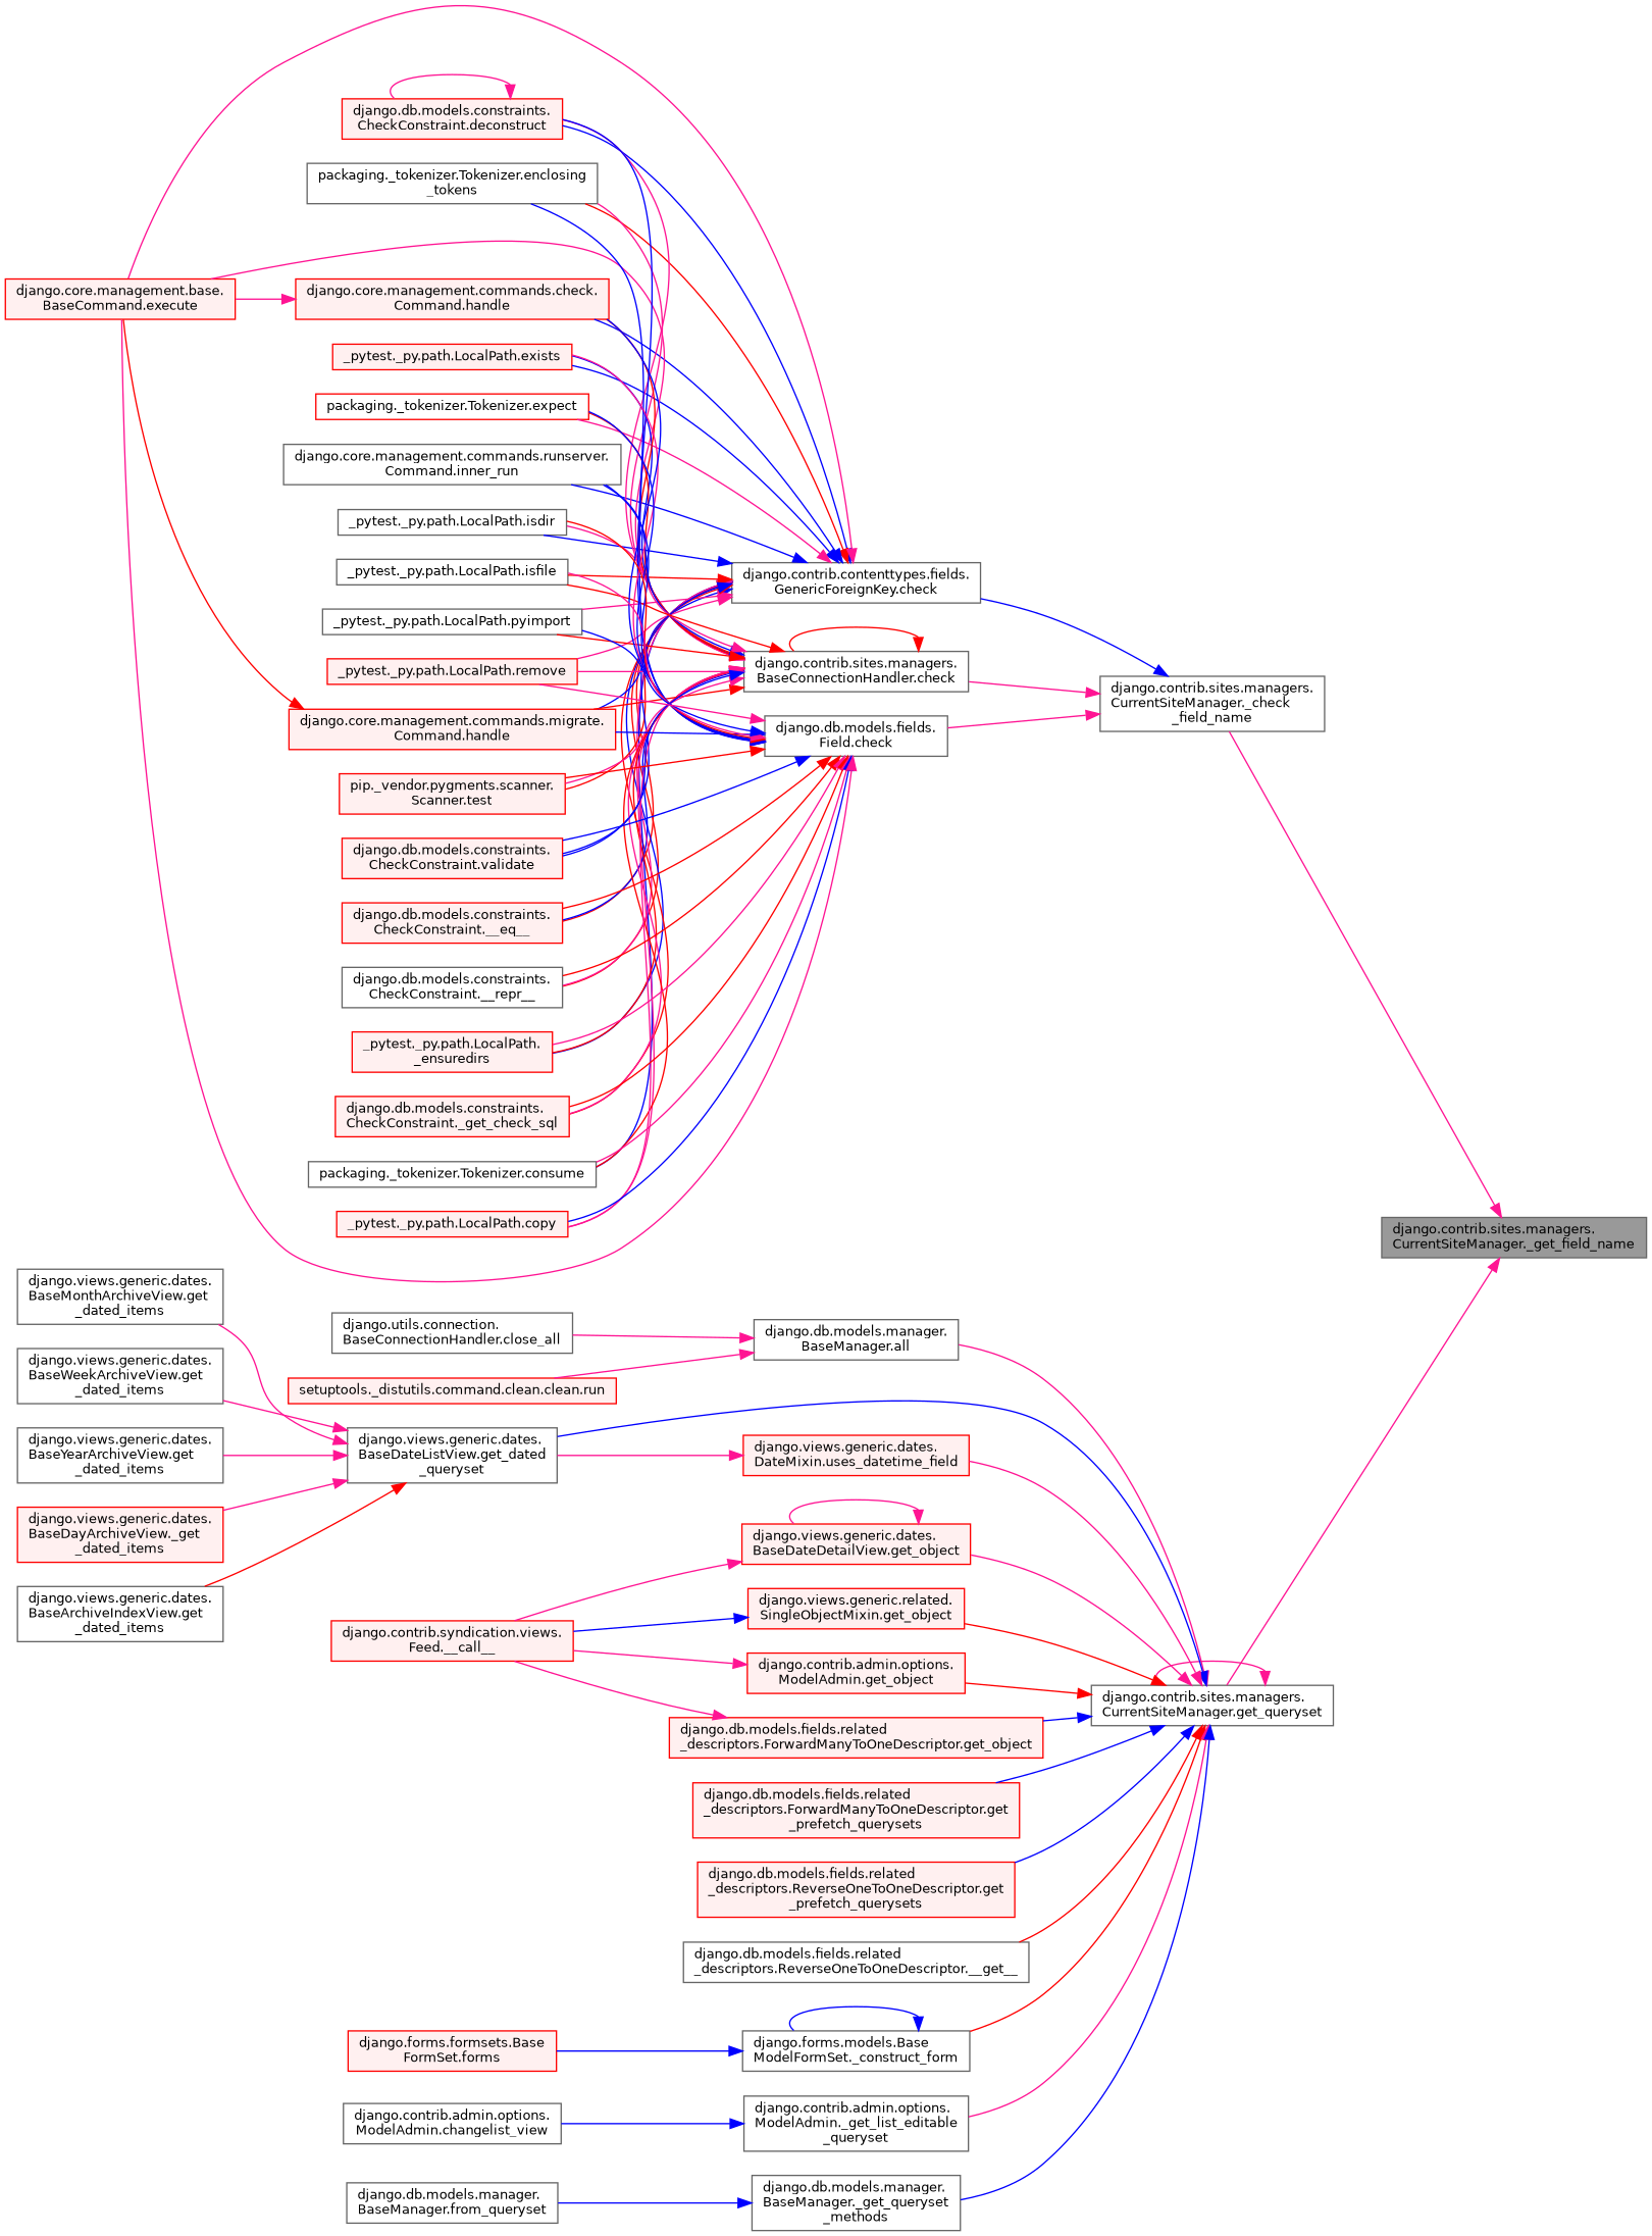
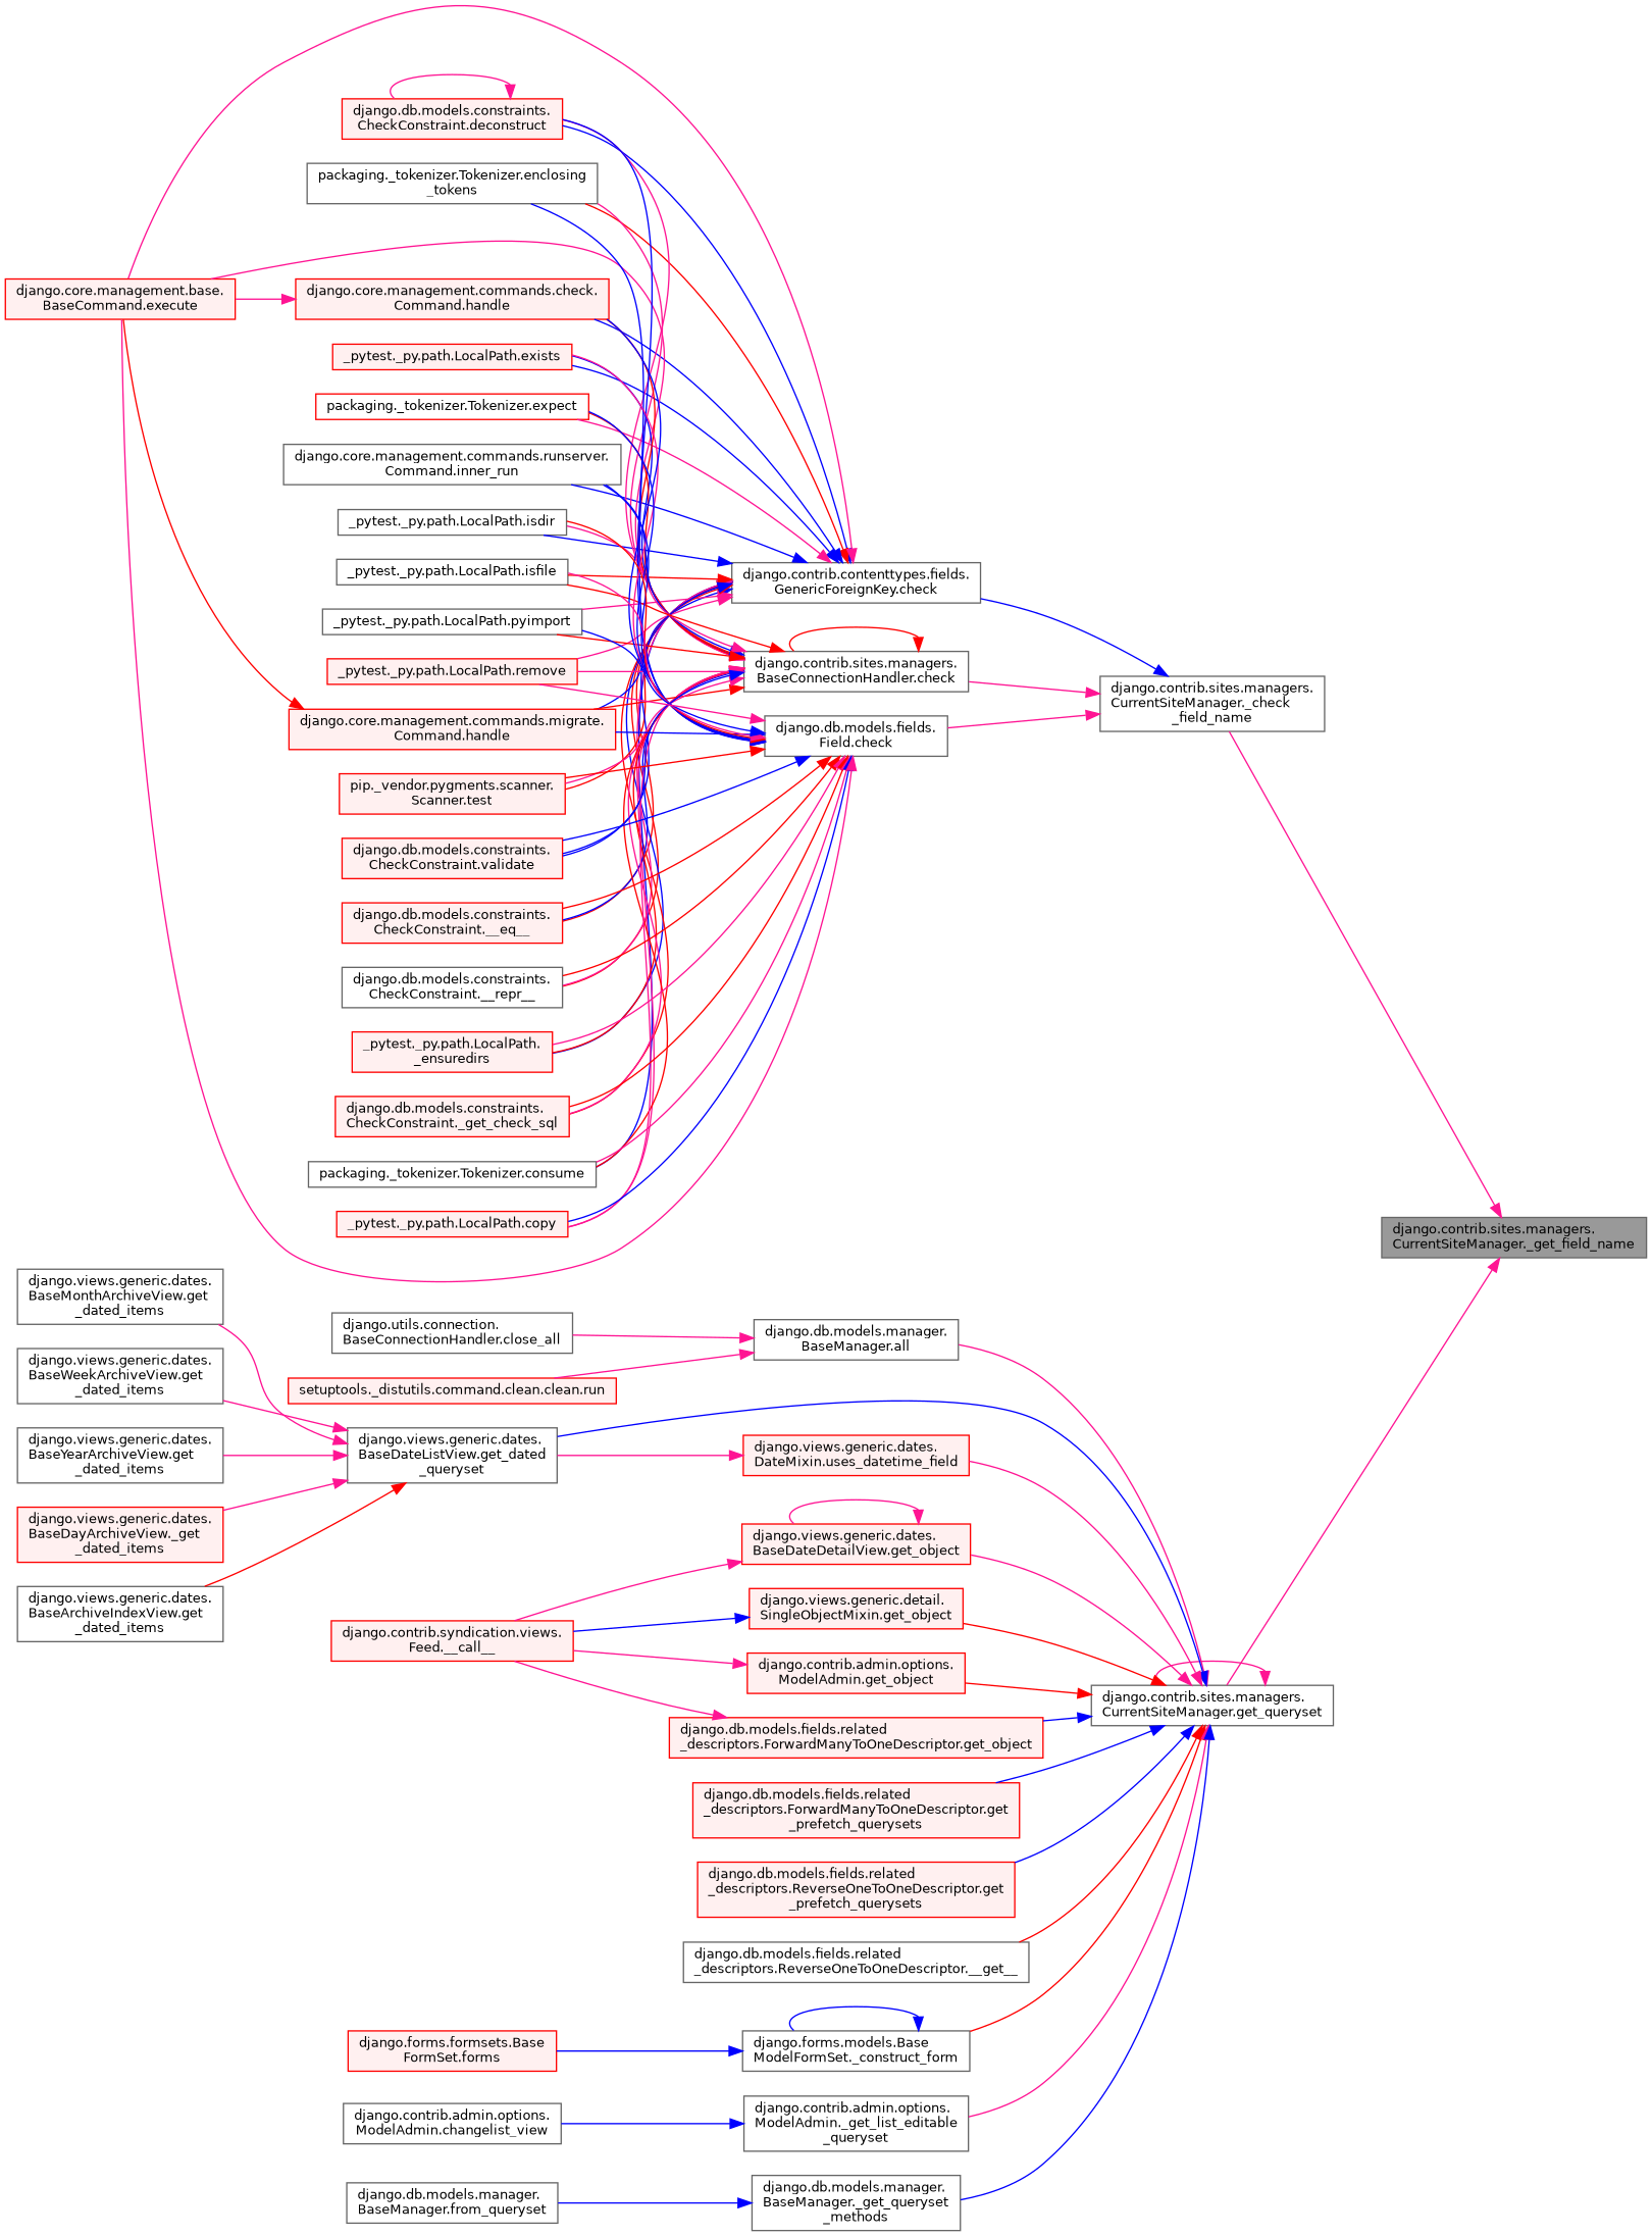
  digraph {
    rankdir=RL
    node [color=grey40 fillcolor=white fontname=Helvetica fontsize=10 shape=box style=filled]
    edge [color=deeppink dir=back fontname=Helvetica fontsize=10 labelfontname=Helvetica labelfontsize=10 style=solid]
    n1 [color=gray40 fillcolor=grey60 fontcolor=black height=0.2 label="django.contrib.sites.managers.\lCurrentSiteManager._get_field_name" width=0.4]
    n2 [height=0.2 label="django.contrib.sites.managers.\lCurrentSiteManager._check\l_field_name" width=0.4]
    n3 [height=0.2 label="django.contrib.sites.managers.\lCurrentSiteManager.get_queryset" width=0.4]
    n4 [height=0.2 label="django.contrib.contenttypes.fields.\lGenericForeignKey.check" width=0.4]
    n5 [height=0.2 label="django.contrib.sites.managers.\lBaseConnectionHandler.check" width=0.4]
    n6 [height=0.2 label="django.db.models.fields.\lField.check" width=0.4]
    n7 [height=0.2 label="django.db.models.fields.related\l_descriptors.ReverseOneToOneDescriptor.__get__" width=0.4]
    n8 [height=0.2 label="django.forms.models.Base\lModelFormSet._construct_form" width=0.4]
    n9 [height=0.2 label="django.contrib.admin.options.\lModelAdmin._get_list_editable\l_queryset" width=0.4]
    n10 [height=0.2 label="django.db.models.manager.\lBaseManager._get_queryset\l_methods" width=0.4]
    n11 [height=0.2 label="django.db.models.manager.\lBaseManager.all" width=0.4]
    n12 [height=0.2 label="django.views.generic.dates.\lBaseDateListView.get_dated\l_queryset" width=0.4]
    n13 [color=red fillcolor="#FFF0F0" height=0.2 label="django.contrib.admin.options.\lModelAdmin.get_object" width=0.4]
    n14 [color=red fillcolor="#FFF0F0" height=0.2 label="django.db.models.fields.related\l_descriptors.ForwardManyToOneDescriptor.get_object" width=0.4]
    n15 [color=red fillcolor="#FFF0F0" height=0.2 label="django.views.generic.dates.\lBaseDateDetailView.get_object" width=0.4]
-   n16 [color=red fillcolor="#FFF0F0" height=0.2 label="django.views.generic.related.\lSingleObjectMixin.get_object" width=0.4]
+   n16 [color=red fillcolor="#FFF0F0" height=0.2 label="django.views.generic.detail.\lSingleObjectMixin.get_object" width=0.4]
    n17 [color=red fillcolor="#FFF0F0" height=0.2 label="django.db.models.fields.related\l_descriptors.ForwardManyToOneDescriptor.get\l_prefetch_querysets" width=0.4]
    n18 [color=red fillcolor="#FFF0F0" height=0.2 label="django.db.models.fields.related\l_descriptors.ReverseOneToOneDescriptor.get\l_prefetch_querysets" width=0.4]
    n19 [color=red fillcolor="#FFF0F0" height=0.2 label="django.views.generic.dates.\lDateMixin.uses_datetime_field" width=0.4]
    n20 [color=red fillcolor="#FFF0F0" height=0.2 label="django.db.models.constraints.\lCheckConstraint.__eq__" width=0.4]
    n21 [height=0.2 label="django.db.models.constraints.\lCheckConstraint.__repr__" width=0.4]
    n22 [color=red fillcolor="#FFF0F0" height=0.2 label="_pytest._py.path.LocalPath.\l_ensuredirs" width=0.4]
    n23 [color=red fillcolor="#FFF0F0" height=0.2 label="django.db.models.constraints.\lCheckConstraint._get_check_sql" width=0.4]
    n24 [height=0.2 label="packaging._tokenizer.Tokenizer.consume" width=0.4]
    n25 [color=red fillcolor="#FFF0F0" height=0.2 label="_pytest._py.path.LocalPath.copy" width=0.4]
    n26 [color=red fillcolor="#FFF0F0" height=0.2 label="django.db.models.constraints.\lCheckConstraint.deconstruct" width=0.4]
    n27 [height=0.2 label="packaging._tokenizer.Tokenizer.enclosing\l_tokens" width=0.4]
    n28 [color=red fillcolor="#FFF0F0" height=0.2 label="django.core.management.base.\lBaseCommand.execute" width=0.4]
    n29 [color=red fillcolor="#FFF0F0" height=0.2 label="_pytest._py.path.LocalPath.exists" width=0.4]
    n30 [color=red height=0.2 label="packaging._tokenizer.Tokenizer.expect" width=0.4]
    n31 [color=red fillcolor="#FFF0F0" height=0.2 label="django.core.management.commands.check.\lCommand.handle" width=0.4]
    n32 [color=red fillcolor="#FFF0F0" height=0.2 label="django.core.management.commands.migrate.\lCommand.handle" width=0.4]
    n33 [height=0.2 label="django.core.management.commands.runserver.\lCommand.inner_run" width=0.4]
    n34 [height=0.2 label="_pytest._py.path.LocalPath.isdir" width=0.4]
    n35 [height=0.2 label="_pytest._py.path.LocalPath.isfile" width=0.4]
    n36 [height=0.2 label="_pytest._py.path.LocalPath.pyimport" width=0.4]
    n37 [color=red fillcolor="#FFF0F0" height=0.2 label="_pytest._py.path.LocalPath.remove" width=0.4]
    n38 [color=red fillcolor="#FFF0F0" height=0.2 label="pip._vendor.pygments.scanner.\lScanner.test" width=0.4]
    n39 [color=red fillcolor="#FFF0F0" height=0.2 label="django.db.models.constraints.\lCheckConstraint.validate" width=0.4]
    n40 [color=red fillcolor="#FFF0F0" height=0.2 label="django.forms.formsets.Base\lFormSet.forms" width=0.4]
    n41 [height=0.2 label="django.contrib.admin.options.\lModelAdmin.changelist_view" width=0.4]
    n42 [height=0.2 label="django.db.models.manager.\lBaseManager.from_queryset" width=0.4]
    n43 [height=0.2 label="django.utils.connection.\lBaseConnectionHandler.close_all" width=0.4]
    n44 [color=red fillcolor="#FFF0F0" height=0.2 label="setuptools._distutils.command.clean.clean.run" width=0.4]
    n45 [color=red fillcolor="#FFF0F0" height=0.2 label="django.views.generic.dates.\lBaseDayArchiveView._get\l_dated_items" width=0.4]
    n46 [height=0.2 label="django.views.generic.dates.\lBaseArchiveIndexView.get\l_dated_items" width=0.4]
    n47 [height=0.2 label="django.views.generic.dates.\lBaseMonthArchiveView.get\l_dated_items" width=0.4]
    n48 [height=0.2 label="django.views.generic.dates.\lBaseWeekArchiveView.get\l_dated_items" width=0.4]
    n49 [height=0.2 label="django.views.generic.dates.\lBaseYearArchiveView.get\l_dated_items" width=0.4]
    n50 [color=red fillcolor="#FFF0F0" height=0.2 label="django.contrib.syndication.views.\lFeed.__call__" width=0.4]
    n1 -> n2
    n1 -> n3
    n2 -> n4 [color=blue]
    n2 -> n5
    n2 -> n6
    n3 -> n3
    n3 -> n7 [color=red]
    n3 -> n8 [color=red]
    n3 -> n9
    n3 -> n10 [color=blue]
    n3 -> n11
    n3 -> n12 [color=blue]
    n3 -> n13 [color=red]
    n3 -> n14 [color=blue]
    n3 -> n15
    n3 -> n16 [color=red]
    n3 -> n17 [color=blue]
    n3 -> n18 [color=blue]
    n3 -> n19
    n4 -> n20 [color=red]
    n4 -> n21 [color=red]
    n4 -> n22 [color=blue]
    n4 -> n23 [color=red]
    n4 -> n24 [color=blue]
    n4 -> n25
    n4 -> n26 [color=blue]
    n4 -> n27 [color=red]
    n4 -> n28
    n4 -> n29 [color=blue]
    n4 -> n30
    n4 -> n31 [color=blue]
    n4 -> n32 [color=blue]
    n4 -> n33 [color=blue]
    n4 -> n34 [color=blue]
    n4 -> n35 [color=red]
    n4 -> n36
    n4 -> n37
    n4 -> n38 [color=red]
    n4 -> n39 [color=blue]
    n5 -> n5 [color=red]
    n5 -> n20 [color=blue]
    n5 -> n21
    n5 -> n22 [color=red]
    n5 -> n23
    n5 -> n24 [color=red]
    n5 -> n25
    n5 -> n26
    n5 -> n27
    n5 -> n28
    n5 -> n29 [color=blue]
    n5 -> n30 [color=red]
    n5 -> n31 [color=red]
    n5 -> n32 [color=red]
    n5 -> n33 [color=blue]
    n5 -> n34
    n5 -> n35 [color=red]
    n5 -> n36 [color=red]
    n5 -> n37
    n5 -> n38
    n5 -> n39 [color=blue]
    n6 -> n20 [color=red]
    n6 -> n21 [color=red]
    n6 -> n22
    n6 -> n23 [color=red]
    n6 -> n24
    n6 -> n25 [color=blue]
    n6 -> n26 [color=blue]
    n6 -> n27 [color=blue]
    n6 -> n28
    n6 -> n29
    n6 -> n30 [color=blue]
    n6 -> n31 [color=blue]
    n6 -> n32 [color=blue]
    n6 -> n33 [color=blue]
    n6 -> n34 [color=red]
    n6 -> n35
    n6 -> n36 [color=blue]
    n6 -> n37
    n6 -> n38 [color=red]
    n6 -> n39 [color=blue]
    n8 -> n8 [color=blue]
    n8 -> n40 [color=blue]
    n9 -> n41 [color=blue]
    n10 -> n42 [color=blue]
    n11 -> n43
    n11 -> n44
    n12 -> n45
    n12 -> n46 [color=red]
    n12 -> n47
    n12 -> n48
    n12 -> n49
    n13 -> n50
    n14 -> n50
    n15 -> n15
    n15 -> n50
    n16 -> n50 [color=blue]
    n19 -> n12
    n26 -> n26
    n31 -> n28
    n32 -> n28 [color=red]
  }
